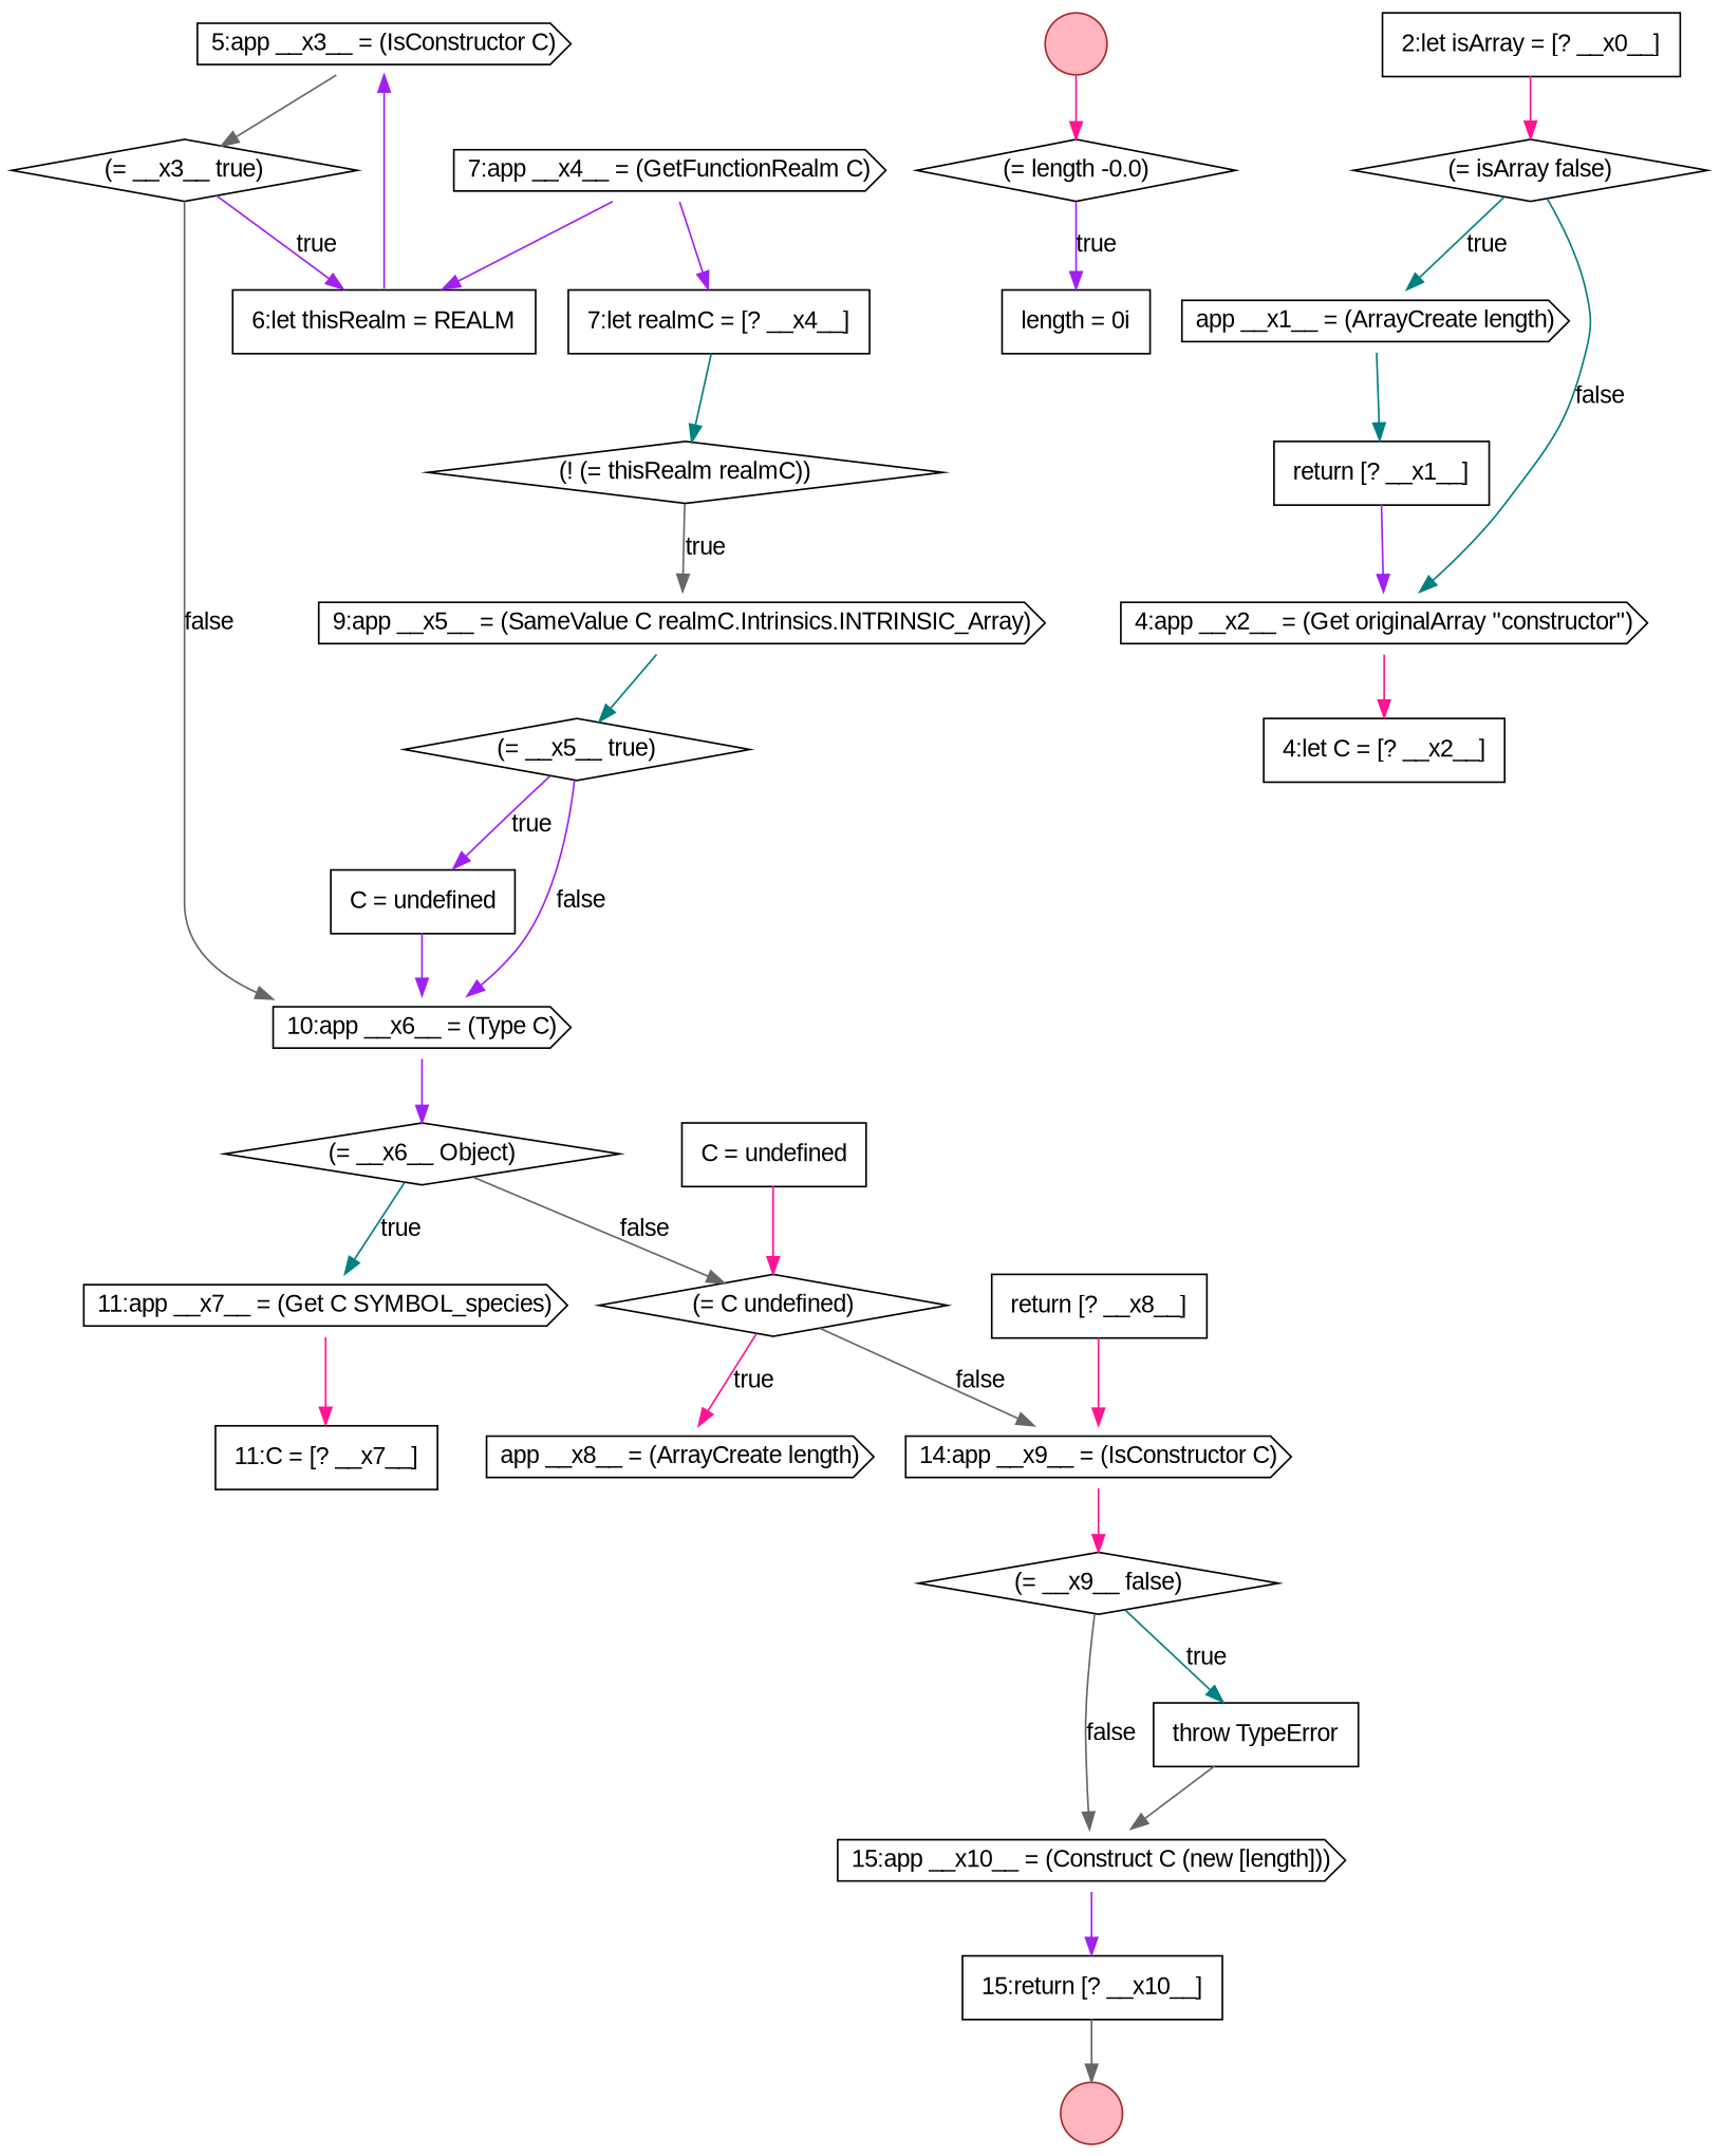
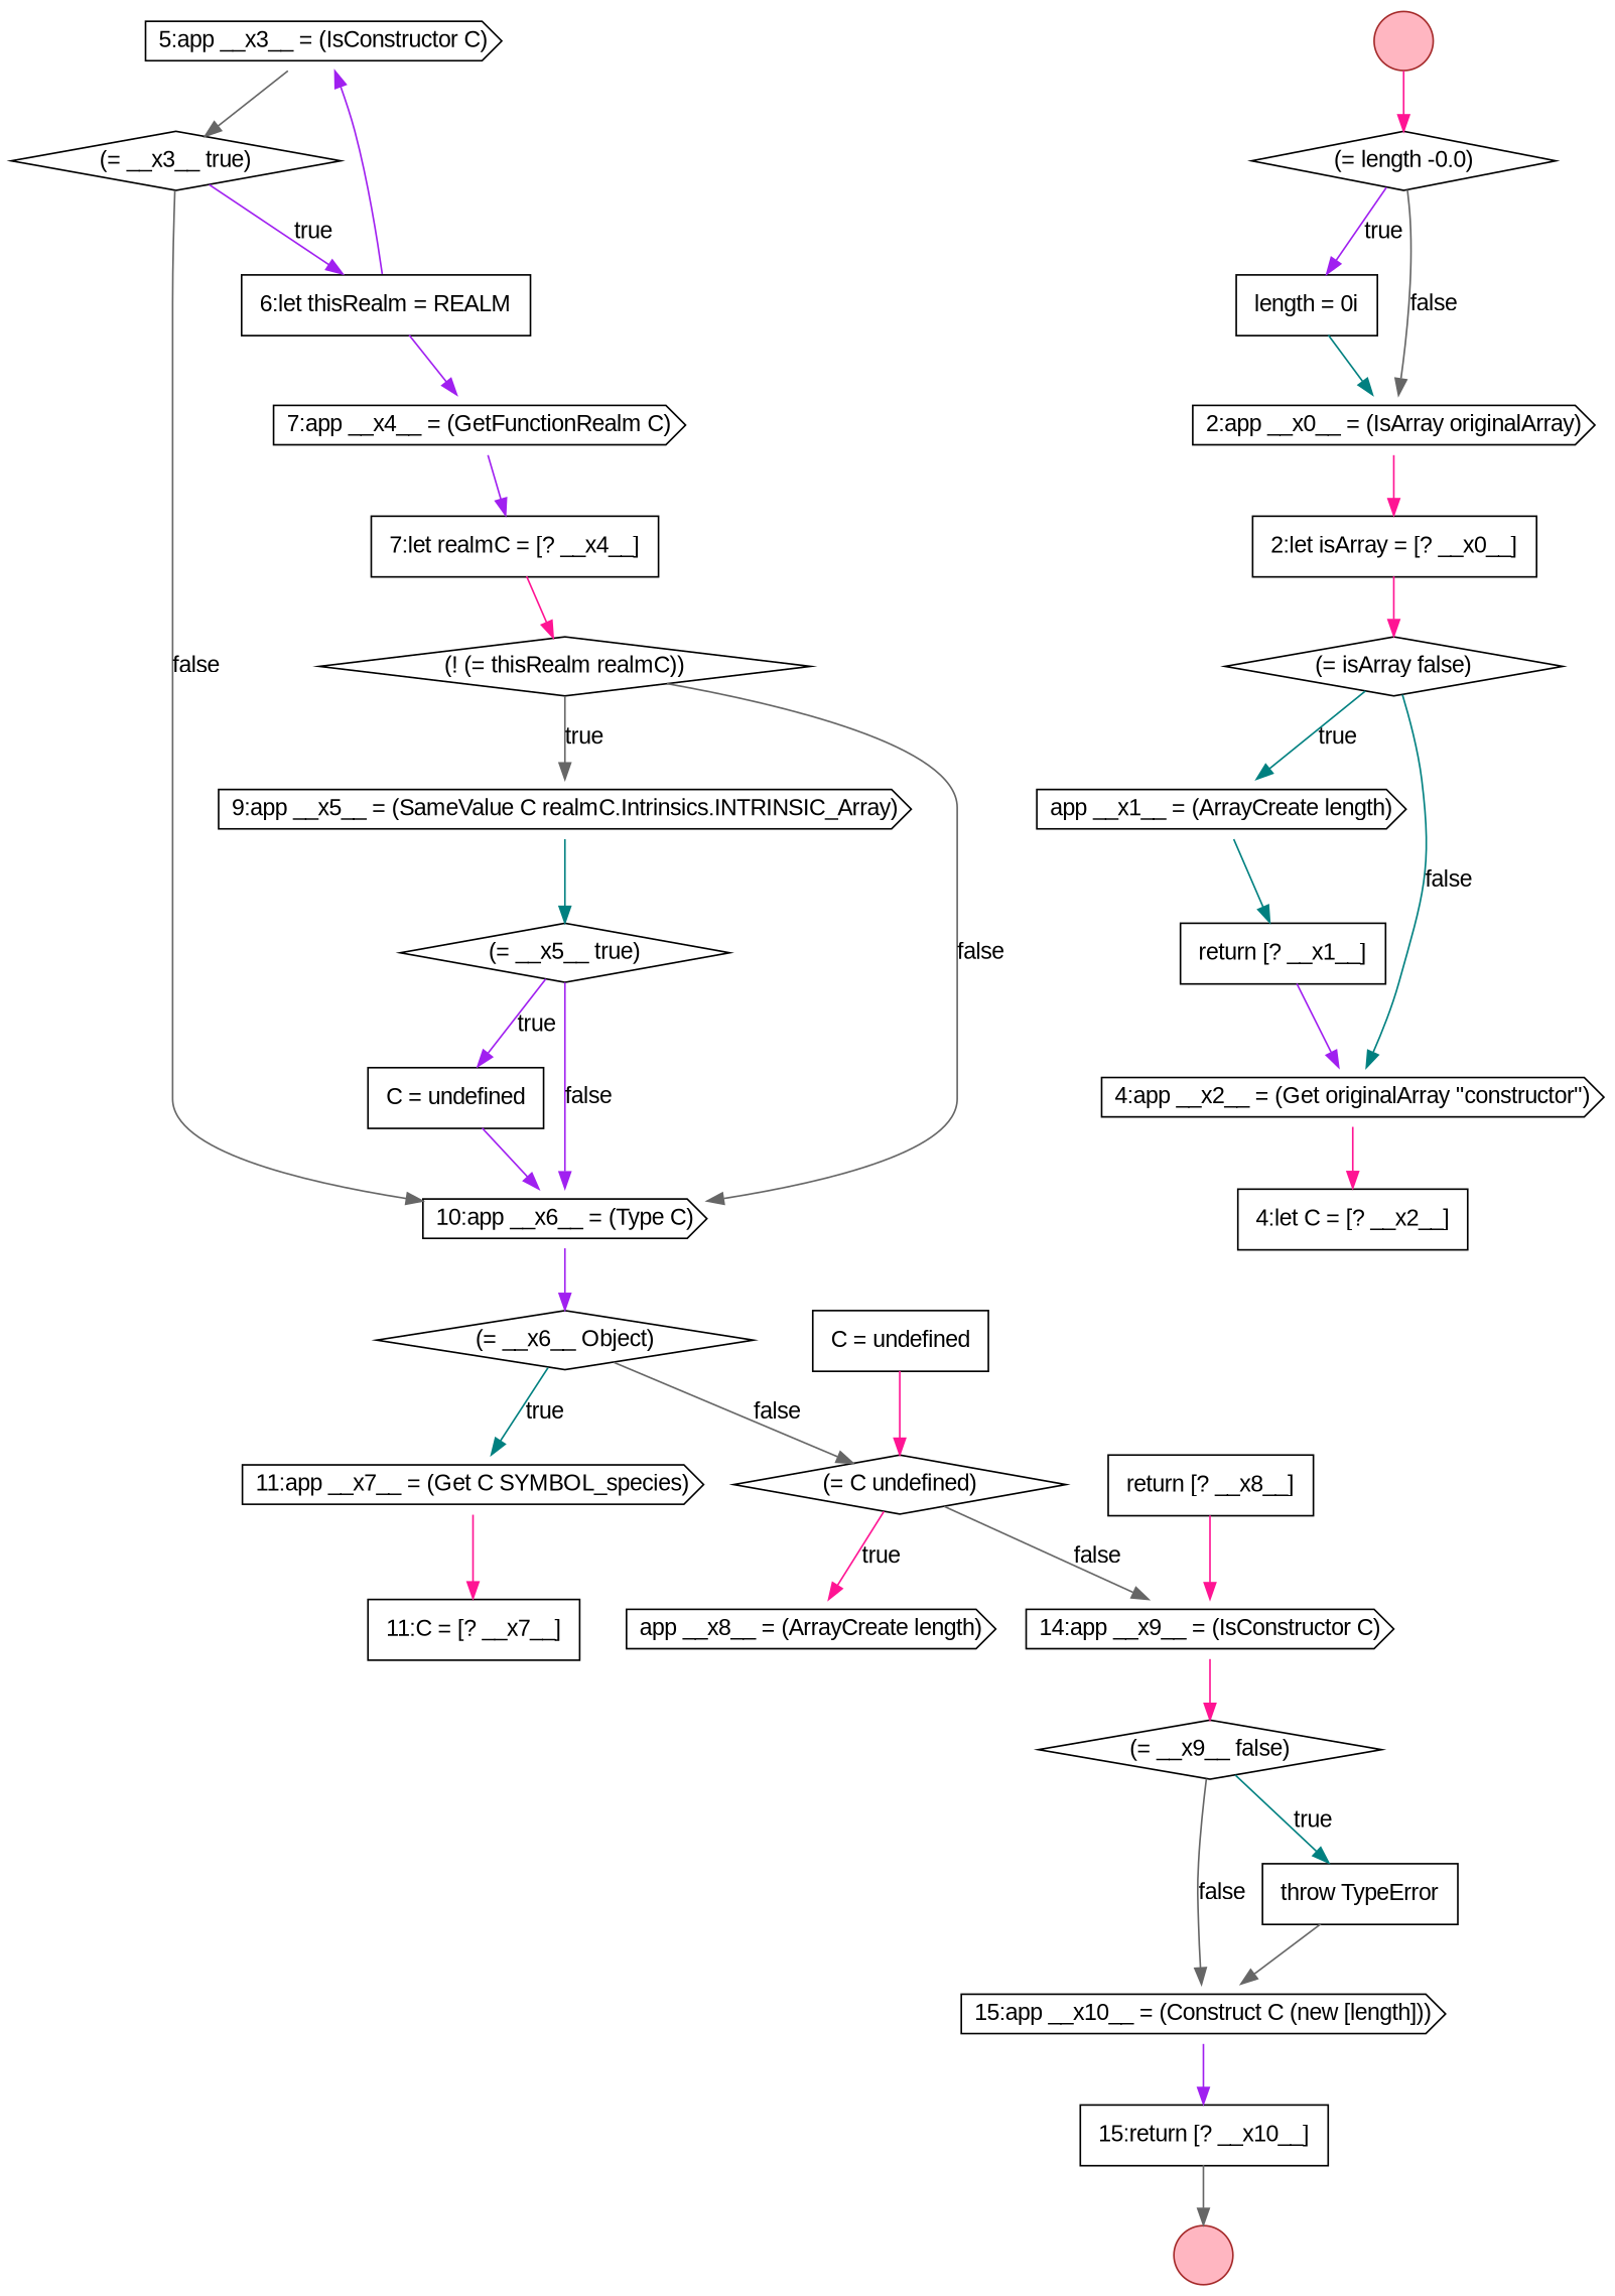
  digraph {
    fontname="Liberation Sans"
    node [color=black fillcolor=white fontname="Liberation Sans" shape=none style=filled]
    edge [color=purple fontname="Liberation Sans"]
    n1 [label=<<font color="black">5:app __x3__ = (IsConstructor C)</font>> shape=cds]
    n2 [label=<<font color="black">(= __x3__ true)</font>> shape=diamond]
    n3 [label=<<font color="black">10:app __x6__ = (Type C)</font>> shape=cds]
    n4 [label=<<font color="black">     <table border="0" cellborder="1" cellspacing="0" cellpadding="10">       <tr><td align="left">6:let thisRealm = REALM</td></tr>     </table>   </font>> margin=0]
    n5 [label=<<font color="black">(= __x6__ Object)</font>> shape=diamond]
    n6 [label=<<font color="black">(= C undefined)</font>> shape=diamond]
    n7 [label=<<font color="black">11:app __x7__ = (Get C SYMBOL_species)</font>> shape=cds]
    n8 [label=<<font color="black">app __x8__ = (ArrayCreate length)</font>> shape=cds]
    n9 [label=<<font color="black">14:app __x9__ = (IsConstructor C)</font>> shape=cds]
    n10 [label=<<font color="black">     <table border="0" cellborder="1" cellspacing="0" cellpadding="10">       <tr><td align="left">11:C = [? __x7__]</td></tr>     </table>   </font>> margin=0]
    n11 [label=<<font color="black">     <table border="0" cellborder="1" cellspacing="0" cellpadding="10">       <tr><td align="left">15:return [? __x10__]</td></tr>     </table>   </font>> margin=0]
    n12 [color=brown fillcolor=lightpink label=" " shape=circle]
    n13 [label=<<font color="black">(= __x9__ false)</font>> shape=diamond]
    n14 [label=<<font color="black">(= length -0.0)</font>> shape=diamond]
    n15 [label=<<font color="black">     <table border="0" cellborder="1" cellspacing="0" cellpadding="10">       <tr><td align="left">length = 0i</td></tr>     </table>   </font>> margin=0]
+   n16 [label=<<font color="black">2:app __x0__ = (IsArray originalArray)</font>> shape=cds]
    n17 [label=<<font color="black">     <table border="0" cellborder="1" cellspacing="0" cellpadding="10">       <tr><td align="left">2:let isArray = [? __x0__]</td></tr>     </table>   </font>> margin=0]
    n18 [label=<<font color="black">7:app __x4__ = (GetFunctionRealm C)</font>> shape=cds]
    n19 [label=<<font color="black">(= isArray false)</font>> shape=diamond]
    n20 [label=<<font color="black">app __x1__ = (ArrayCreate length)</font>> shape=cds]
    n21 [label=<<font color="black">4:app __x2__ = (Get originalArray &quot;constructor&quot;)</font>> shape=cds]
    n22 [label=<<font color="black">     <table border="0" cellborder="1" cellspacing="0" cellpadding="10">       <tr><td align="left">C = undefined</td></tr>     </table>   </font>> margin=0]
    n23 [label=<<font color="black">     <table border="0" cellborder="1" cellspacing="0" cellpadding="10">       <tr><td align="left">7:let realmC = [? __x4__]</td></tr>     </table>   </font>> margin=0]
    n24 [label=<<font color="black">     <table border="0" cellborder="1" cellspacing="0" cellpadding="10">       <tr><td align="left">return [? __x1__]</td></tr>     </table>   </font>> margin=0]
    n25 [label=<<font color="black">15:app __x10__ = (Construct C (new [length]))</font>> shape=cds]
    n26 [label=<<font color="black">(! (= thisRealm realmC))</font>> shape=diamond]
    n27 [label=<<font color="black">9:app __x5__ = (SameValue C realmC.Intrinsics.INTRINSIC_Array)</font>> shape=cds]
    n28 [label=<<font color="black">(= __x5__ true)</font>> shape=diamond]
    n29 [label=<<font color="black">     <table border="0" cellborder="1" cellspacing="0" cellpadding="10">       <tr><td align="left">C = undefined</td></tr>     </table>   </font>> margin=0]
    n30 [label=<<font color="black">     <table border="0" cellborder="1" cellspacing="0" cellpadding="10">       <tr><td align="left">4:let C = [? __x2__]</td></tr>     </table>   </font>> margin=0]
    n31 [label=<<font color="black">     <table border="0" cellborder="1" cellspacing="0" cellpadding="10">       <tr><td align="left">return [? __x8__]</td></tr>     </table>   </font>> margin=0]
    n32 [label=<<font color="black">     <table border="0" cellborder="1" cellspacing="0" cellpadding="10">       <tr><td align="left">throw TypeError</td></tr>     </table>   </font>> margin=0]
    n33 [color=brown fillcolor=lightpink label=" " shape=circle]
    n1 -> n2 [color=gray40]
    n2 -> n3 [color=gray40 label=<<font color="black">false</font>>]
    n2 -> n4 [label=<<font color="black">true</font>>]
    n3 -> n5
    n4 -> n1
-   n18 -> n4
+   n4 -> n18
    n5 -> n6 [color=gray40 label=<<font color="black">false</font>>]
    n5 -> n7 [color=teal label=<<font color="black">true</font>>]
    n6 -> n8 [color=deeppink label=<<font color="black">true</font>>]
    n6 -> n9 [color=gray40 label=<<font color="black">false</font>>]
    n7 -> n10 [color=deeppink]
    n9 -> n13 [color=deeppink]
    n11 -> n12 [color=gray40]
    n13 -> n25 [color=gray40 label=<<font color="black">false</font>>]
    n13 -> n32 [color=teal label=<<font color="black">true</font>>]
    n14 -> n15 [label=<<font color="black">true</font>>]
+   n14 -> n16 [color=gray40 label=<<font color="black">false</font>>]
+   n15 -> n16 [color=teal]
+   n16 -> n17 [color=deeppink]
    n17 -> n19 [color=deeppink]
    n18 -> n23
    n19 -> n20 [color=teal label=<<font color="black">true</font>>]
    n19 -> n21 [color=teal label=<<font color="black">false</font>>]
    n20 -> n24 [color=teal]
    n21 -> n30 [color=deeppink]
    n22 -> n6 [color=deeppink]
-   n23 -> n26 [color=teal]
+   n23 -> n26 [color=deeppink]
    n24 -> n21
    n25 -> n11
+   n26 -> n3 [color=gray40 label=<<font color="black">false</font>>]
    n26 -> n27 [color=gray40 label=<<font color="black">true</font>>]
    n27 -> n28 [color=teal]
    n28 -> n3 [label=<<font color="black">false</font>>]
    n28 -> n29 [label=<<font color="black">true</font>>]
    n29 -> n3
    n31 -> n9 [color=deeppink]
    n32 -> n25 [color=gray40]
    n33 -> n14 [color=deeppink]
  }
